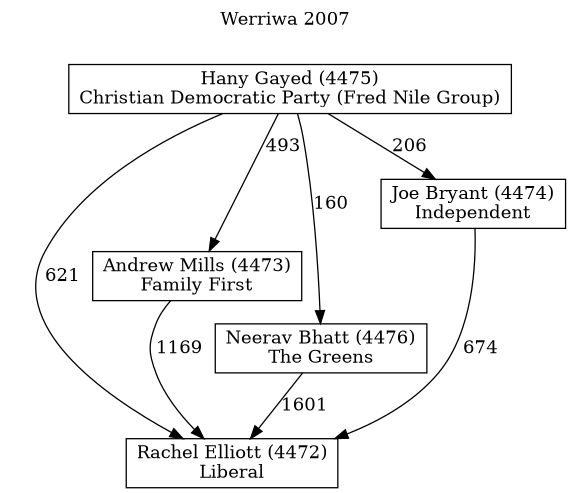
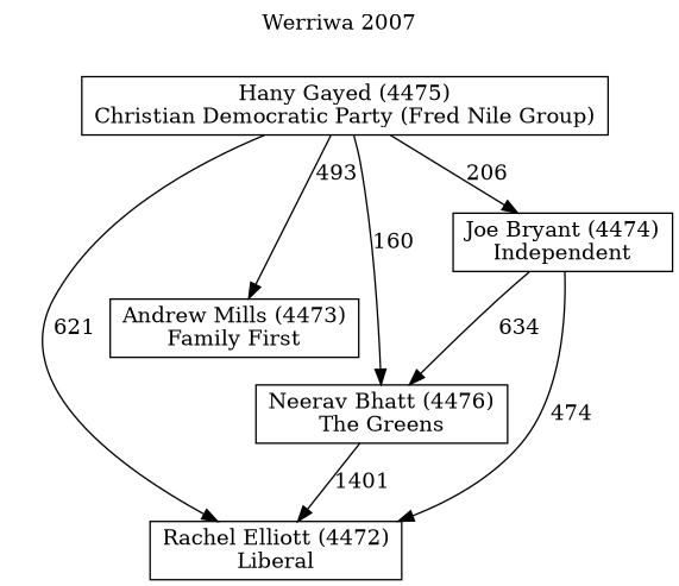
  digraph {
    label="Werriwa 2007"
    labelloc=t
    mclimit=10
    node [shape=box]
    n1 [label="Rachel Elliott (4472)\nLiberal"]
    n2 [label="Neerav Bhatt (4476)\nThe Greens"]
    n3 [label="Andrew Mills (4473)\nFamily First"]
    n4 [label="Joe Bryant (4474)\nIndependent"]
    n5 [label="Hany Gayed (4475)\nChristian Democratic Party (Fred Nile Group)"]
-   n2 -> n1 [label=1601]
-   n3 -> n1 [label=1169]
-   n4 -> n1 [label=674]
+   n2 -> n1 [label=1401]
+   n4 -> n1 [label=474]
+   n4 -> n2 [label=634]
    n5 -> n1 [label=621]
    n5 -> n2 [label=160]
    n5 -> n3 [label=493]
    n5 -> n4 [label=206]
  }
